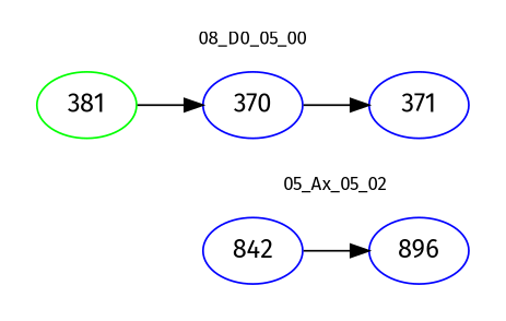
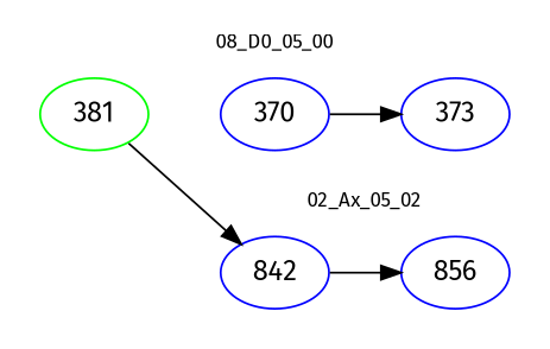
  digraph {
    fontname="Fira Sans"
    rankdir=LR
    node [color=blue fontname="Fira Sans"]
    edge [color=black fontname="Fira Sans"]
    n1 [label=842]
-   n2 [label=896]
+   n2 [label=856]
    n3 [color=green label=381]
    n4 [label=370]
-   n5 [label=371]
+   n5 [label=373]
    subgraph cluster_1 {
      color=white
      fontsize=10
-     label="05_Ax_05_02"
+     label="02_Ax_05_02"
      n1
      n2
    }
    subgraph cluster_2 {
      color=white
      fontsize=10
      label="08_D0_05_00"
      n3
      n4
      n5
    }
    n1 -> n2
-   n3 -> n4
+   n3 -> n1
    n4 -> n5
  }
